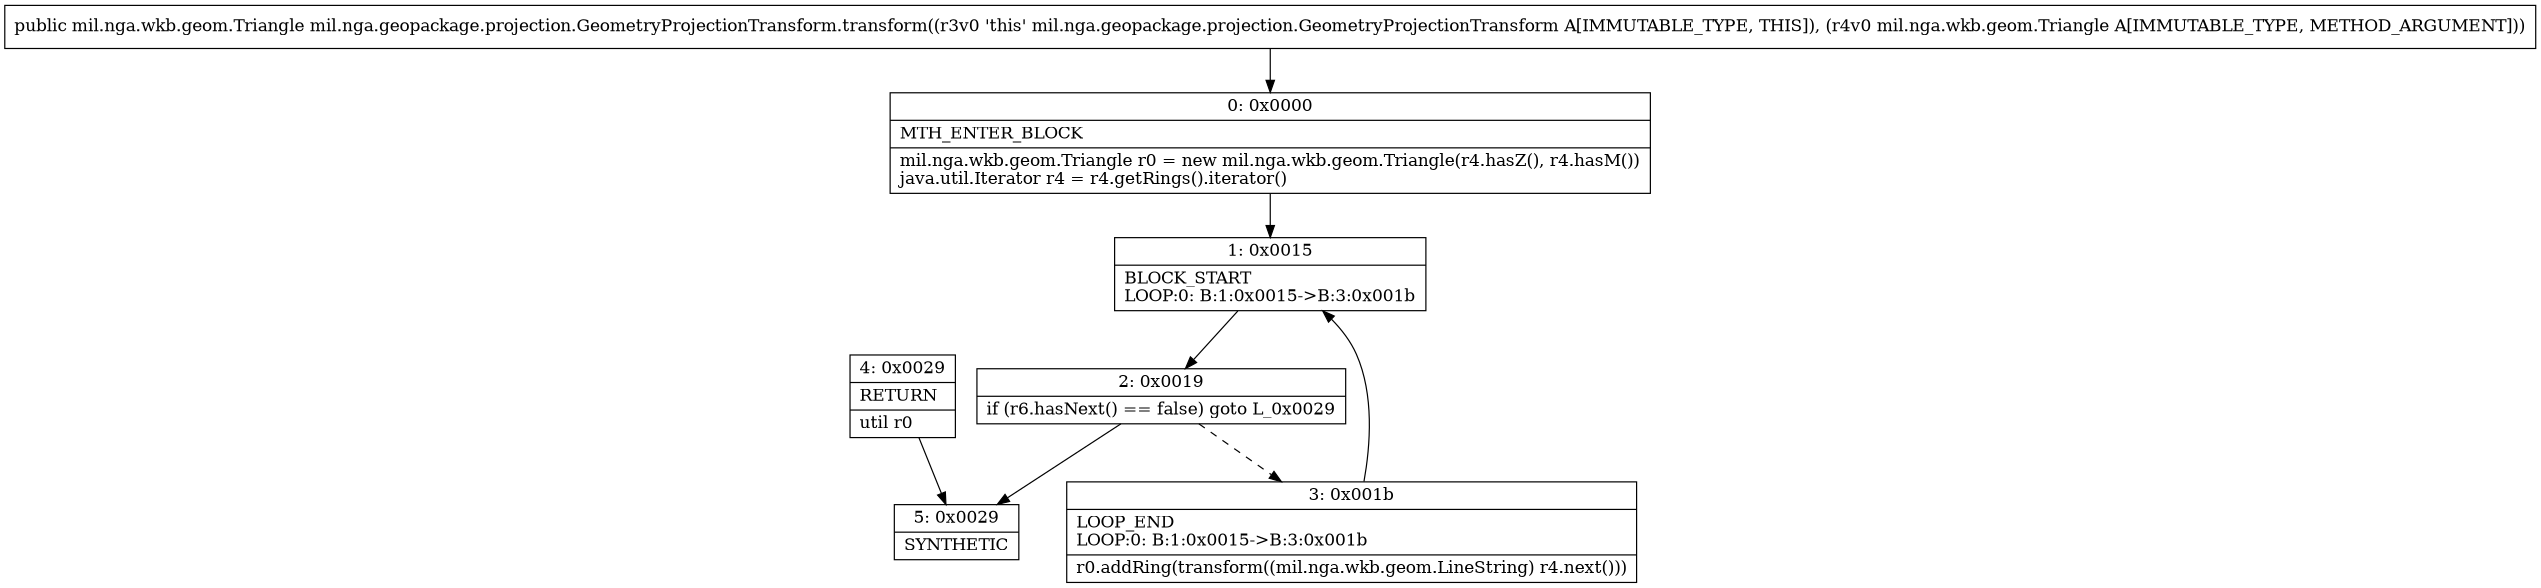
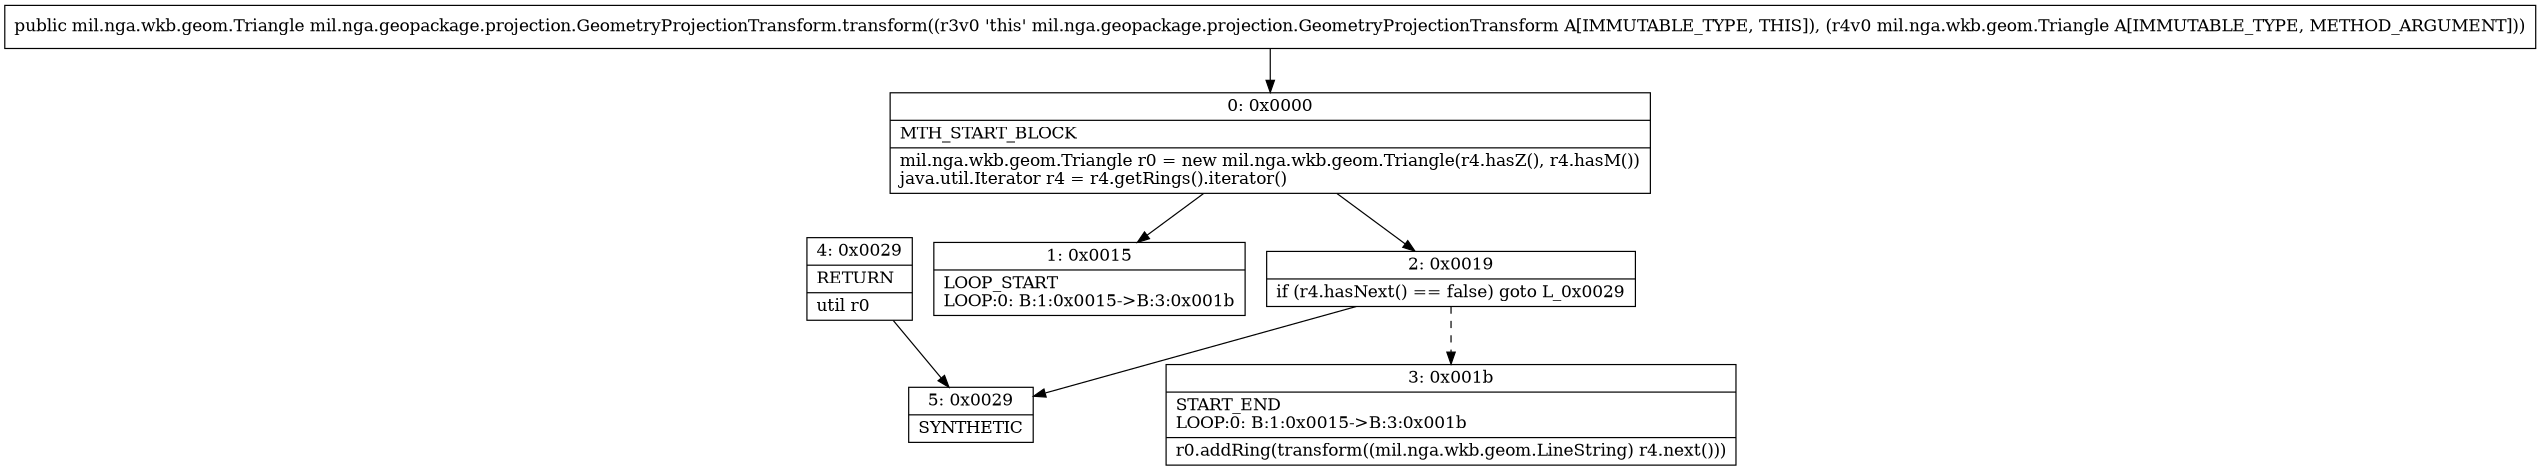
  digraph {
    node [shape=record]
-   n1 [label="{0\:\ 0x0000|MTH_ENTER_BLOCK\l|mil.nga.wkb.geom.Triangle r0 = new mil.nga.wkb.geom.Triangle(r4.hasZ(), r4.hasM())\ljava.util.Iterator r4 = r4.getRings().iterator()\l}"]
-   n2 [label="{1\:\ 0x0015|BLOCK_START\lLOOP:0: B:1:0x0015\-\>B:3:0x001b\l}"]
-   n3 [label="{2\:\ 0x0019|if (r6.hasNext() == false) goto L_0x0029\l}"]
-   n4 [label="{3\:\ 0x001b|LOOP_END\lLOOP:0: B:1:0x0015\-\>B:3:0x001b\l|r0.addRing(transform((mil.nga.wkb.geom.LineString) r4.next()))\l}"]
+   n1 [label="{0\:\ 0x0000|MTH_START_BLOCK\l|mil.nga.wkb.geom.Triangle r0 = new mil.nga.wkb.geom.Triangle(r4.hasZ(), r4.hasM())\ljava.util.Iterator r4 = r4.getRings().iterator()\l}"]
+   n2 [label="{1\:\ 0x0015|LOOP_START\lLOOP:0: B:1:0x0015\-\>B:3:0x001b\l}"]
+   n3 [label="{2\:\ 0x0019|if (r4.hasNext() == false) goto L_0x0029\l}"]
+   n4 [label="{3\:\ 0x001b|START_END\lLOOP:0: B:1:0x0015\-\>B:3:0x001b\l|r0.addRing(transform((mil.nga.wkb.geom.LineString) r4.next()))\l}"]
    n5 [label="{5\:\ 0x0029|SYNTHETIC\l}"]
    n6 [label="{4\:\ 0x0029|RETURN\l|util r0\l}"]
    n7 [label="{public mil.nga.wkb.geom.Triangle mil.nga.geopackage.projection.GeometryProjectionTransform.transform((r3v0 'this' mil.nga.geopackage.projection.GeometryProjectionTransform A[IMMUTABLE_TYPE, THIS]), (r4v0 mil.nga.wkb.geom.Triangle A[IMMUTABLE_TYPE, METHOD_ARGUMENT])) }"]
    n1 -> n2
-   n2 -> n3
+   n1 -> n3
    n3 -> n4 [style=dashed]
    n3 -> n5
-   n4 -> n2
    n6 -> n5
    n7 -> n1
  }
